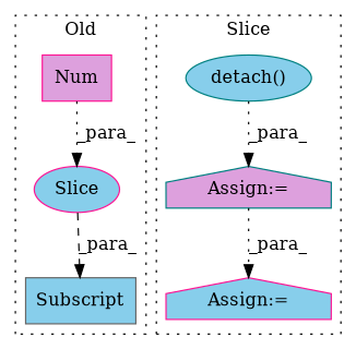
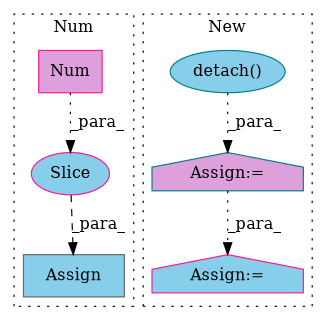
  digraph {
    node [a=68 color=deeppink fillcolor=skyblue l=1 s=28266 shape=ellipse style=filled]
    edge [style=dotted]
    n1 [a=80 label=Slice]
    n2 [a=76 fillcolor=plum label=Num shape=box]
-   n3 [a=63 color=gray40 l="13,0" label=Subscript s="28256,0" shape=box]
+   n3 [a=63 color=gray40 l="13,0" label=Assign s="28256,0" shape=box]
    n4 [a=75 color=teal l=31 label="detach()" s=26707]
    n5 [color=teal fillcolor=plum l=3 label="Assign:=" s=26704 shape=house]
    n6 [l=3 label="Assign:=" s=26756 shape=house]
    subgraph cluster_1 {
-     label=Old
+     label=Num
      style=dotted
      n1
      n2
      n3
    }
    subgraph cluster_2 {
-     label=Slice
+     label=New
      style=dotted
      n4
      n5
      n6
    }
    n1 -> n3 [label=_para_ style=dashed]
    n2 -> n1 [label=_para_]
    n4 -> n5 [label=_para_]
    n5 -> n6 [label=_para_]
  }
